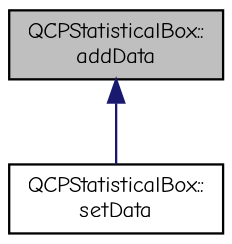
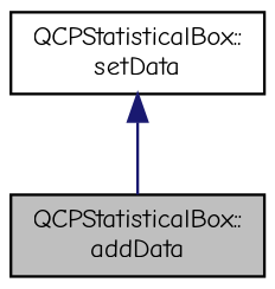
  digraph {
    rankdir=TB
    fontname="Comic Neue"
    node [color=black fontname="Comic Neue" fontsize=10 shape=record style=filled]
    n1 [fillcolor=grey75 fontcolor=black height=0.2 label="QCPStatisticalBox::\laddData" width=0.4]
    n2 [fillcolor=white height=0.2 label="QCPStatisticalBox::\lsetData" width=0.4]
-   n1 -> n2 [color=midnightblue dir=back fontname="Comic Neue" fontsize=10 labelfontname=Helvetica labelfontsize=10 style=solid]
+   n2 -> n1 [color=midnightblue dir=back fontname="Comic Neue" fontsize=10 labelfontname=Helvetica labelfontsize=10 style=solid]
  }
